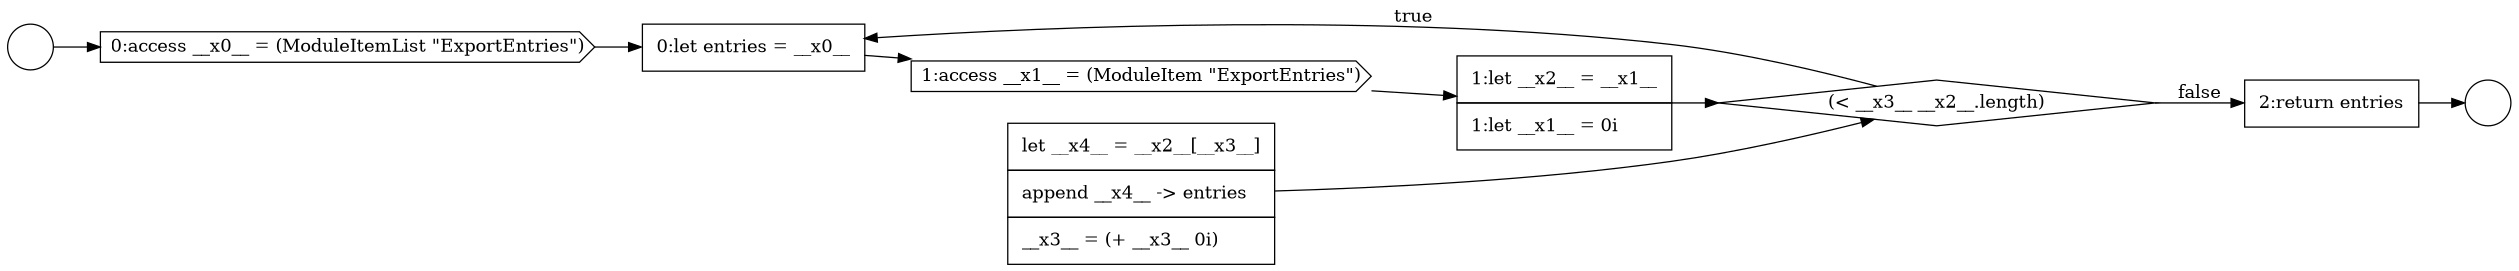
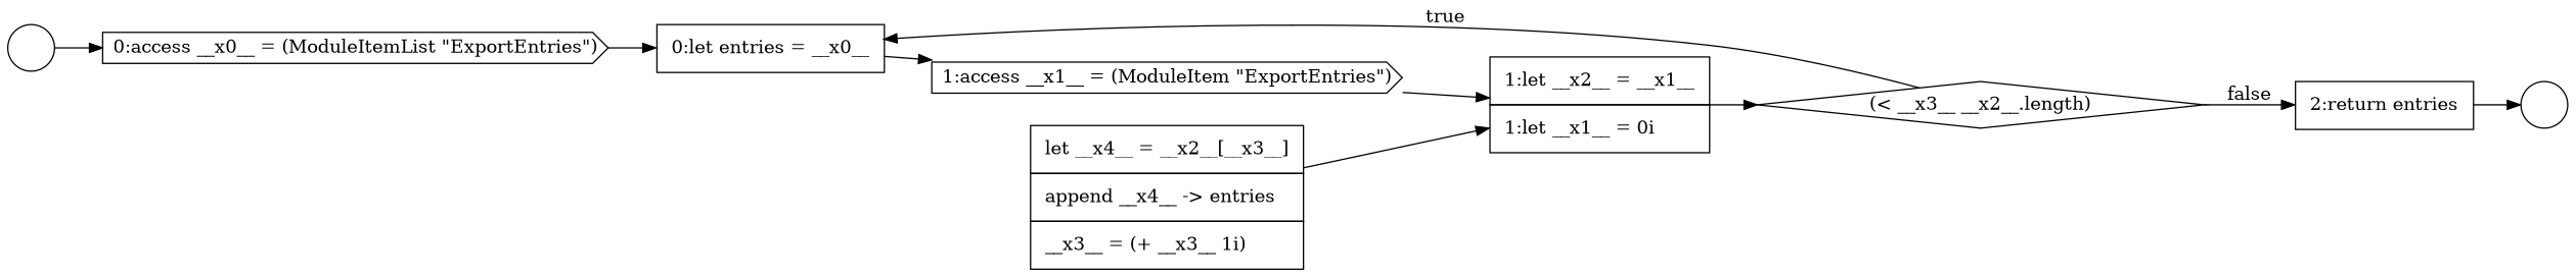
  digraph {
    rankdir=LR
    node [color=black fillcolor=white shape=none style=filled]
    edge [color=black]
    n1 [label=" " shape=circle]
    n2 [label=<<font color="black">0:access __x0__ = (ModuleItemList &quot;ExportEntries&quot;)</font>> shape=cds]
    n3 [label=<<font color="black">     <table border="0" cellborder="1" cellspacing="0" cellpadding="10">       <tr><td align="left">0:let entries = __x0__</td></tr>     </table>   </font>> margin=0]
    n4 [label=<<font color="black">1:access __x1__ = (ModuleItem &quot;ExportEntries&quot;)</font>> shape=cds]
    n5 [label=<<font color="black">     <table border="0" cellborder="1" cellspacing="0" cellpadding="10">       <tr><td align="left">1:let __x2__ = __x1__</td></tr>       <tr><td align="left">1:let __x1__ = 0i</td></tr>     </table>   </font>> margin=0]
    n6 [label=<<font color="black">(&lt; __x3__ __x2__.length)</font>> shape=diamond]
    n7 [label=" " shape=circle]
    n8 [label=<<font color="black">     <table border="0" cellborder="1" cellspacing="0" cellpadding="10">       <tr><td align="left">2:return entries</td></tr>     </table>   </font>> margin=0]
-   n9 [label=<<font color="black">     <table border="0" cellborder="1" cellspacing="0" cellpadding="10">       <tr><td align="left">let __x4__ = __x2__[__x3__]</td></tr>       <tr><td align="left">append __x4__ -&gt; entries</td></tr>       <tr><td align="left">__x3__ = (+ __x3__ 0i)</td></tr>     </table>   </font>> margin=0]
+   n9 [label=<<font color="black">     <table border="0" cellborder="1" cellspacing="0" cellpadding="10">       <tr><td align="left">let __x4__ = __x2__[__x3__]</td></tr>       <tr><td align="left">append __x4__ -&gt; entries</td></tr>       <tr><td align="left">__x3__ = (+ __x3__ 1i)</td></tr>     </table>   </font>> margin=0]
    n1 -> n2
    n2 -> n3
    n3 -> n4
    n4 -> n5
    n5 -> n6
    n6 -> n3 [label=<<font color="black">true</font>>]
    n6 -> n8 [label=<<font color="black">false</font>>]
    n8 -> n7
-   n9 -> n6
+   n9 -> n5
  }
